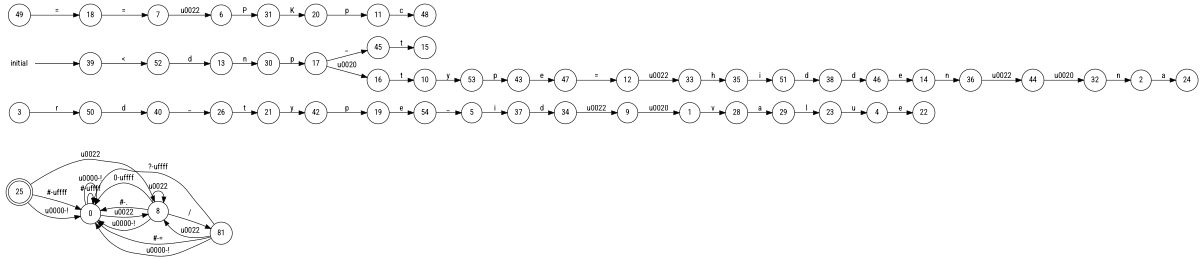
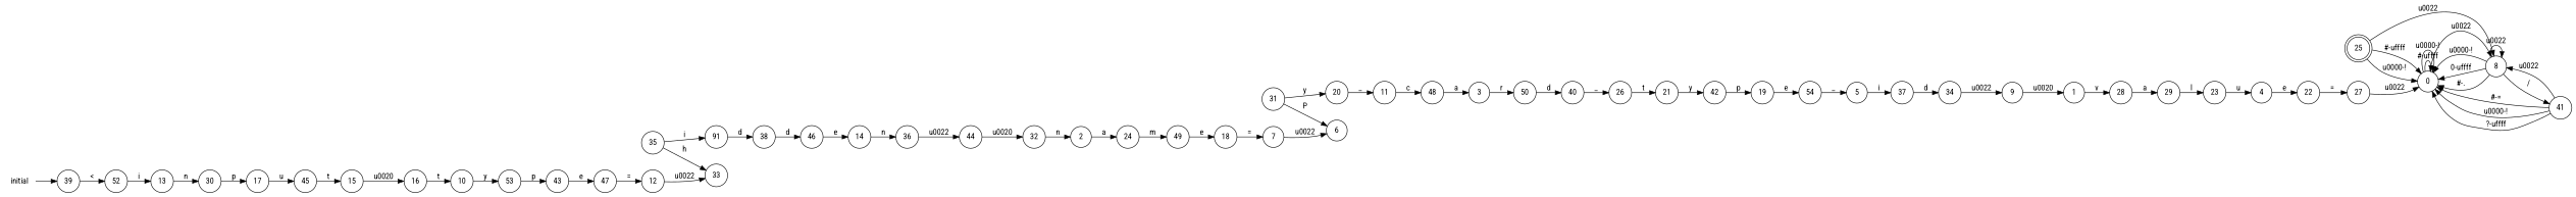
  digraph {
    fontname="Roboto Condensed"
    rankdir=LR
    node [fontname="Roboto Condensed" shape=circle]
    edge [fontname="Roboto Condensed"]
    0
    8
-   41 [label=81]
+   41
    1
    28
    29
    23
    2
    24
    49
    18
    3
    50
    40
    26
    4
    22
+   27
    5
    37
    34
    9
    6
    31
    20
    11
    7
    25 [shape=doublecircle]
    10
    53
    43
    47
    48
    12
    33
    35
-   51
+   51 [label=91]
    13
    30
    17
    45
    14
    36
    44
    32
    15
    16
    19
    54
    21
    42
    38
    46
    39
    52
    initial [shape=plaintext]
    0 -> 0 [label="#-\uffff"]
    0 -> 0 [label="\u0000-!"]
    0 -> 8 [label="\u0022"]
    8 -> 0 [label="\u0000-!"]
    8 -> 0 [label="0-\uffff"]
    8 -> 0 [label="#-."]
    8 -> 8 [label="\u0022"]
    8 -> 41 [label="/"]
    41 -> 0 [label="#-="]
    41 -> 0 [label="\u0000-!"]
    41 -> 0 [label="?-\uffff"]
    41 -> 8 [label="\u0022"]
    1 -> 28 [label=v]
    28 -> 29 [label=a]
    29 -> 23 [label=l]
    23 -> 4 [label=u]
    2 -> 24 [label=a]
-   49 -> 18 [label="="]
+   24 -> 49 [label=m]
+   49 -> 18 [label=e]
    18 -> 7 [label="="]
    3 -> 50 [label=r]
    50 -> 40 [label=d]
    40 -> 26 [label=_]
    26 -> 21 [label=t]
    4 -> 22 [label=e]
+   22 -> 27 [label="="]
+   27 -> 0 [label="\u0022"]
    5 -> 37 [label=i]
    37 -> 34 [label=d]
    34 -> 9 [label="\u0022"]
    9 -> 1 [label="\u0020"]
-   6 -> 31 [label=P]
-   31 -> 20 [label=K]
-   20 -> 11 [label=p]
+   31 -> 6 [label=P]
+   31 -> 20 [label=y]
+   20 -> 11 [label=_]
    11 -> 48 [label=c]
    7 -> 6 [label="\u0022"]
    25 -> 0 [label="#-\uffff"]
    25 -> 0 [label="\u0000-!"]
    25 -> 8 [label="\u0022"]
    10 -> 53 [label=y]
    53 -> 43 [label=p]
    43 -> 47 [label=e]
    47 -> 12 [label="="]
+   48 -> 3 [label=a]
    12 -> 33 [label="\u0022"]
-   33 -> 35 [label=h]
+   35 -> 33 [label=h]
    35 -> 51 [label=i]
    51 -> 38 [label=d]
    13 -> 30 [label=n]
    30 -> 17 [label=p]
-   17 -> 45 [label=_]
+   17 -> 45 [label=u]
    45 -> 15 [label=t]
    14 -> 36 [label=n]
    36 -> 44 [label="\u0022"]
    44 -> 32 [label="\u0020"]
    32 -> 2 [label=n]
-   17 -> 16 [label="\u0020"]
+   15 -> 16 [label="\u0020"]
    16 -> 10 [label=t]
    19 -> 54 [label=e]
    54 -> 5 [label=_]
    21 -> 42 [label=y]
    42 -> 19 [label=p]
    38 -> 46 [label=d]
    46 -> 14 [label=e]
    39 -> 52 [label="<"]
-   52 -> 13 [label=d]
+   52 -> 13 [label=i]
    initial -> 39
  }
